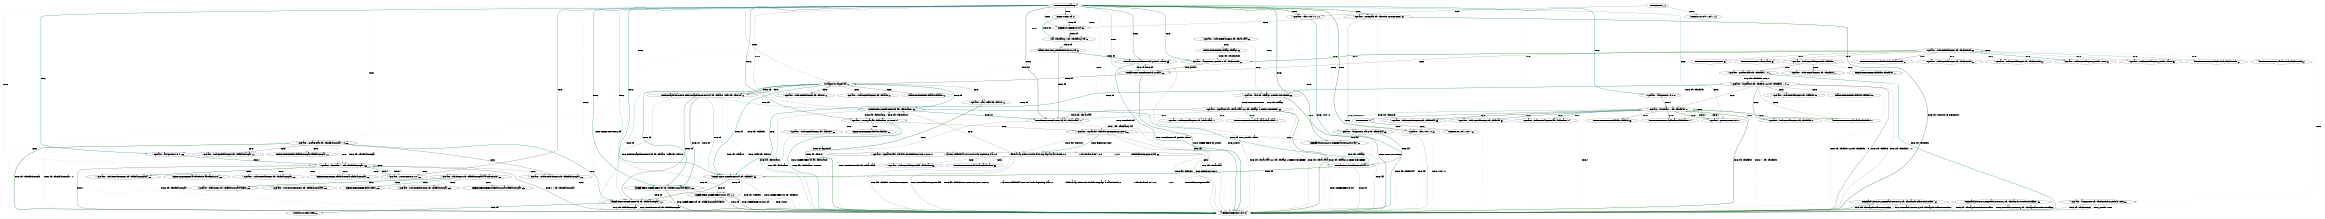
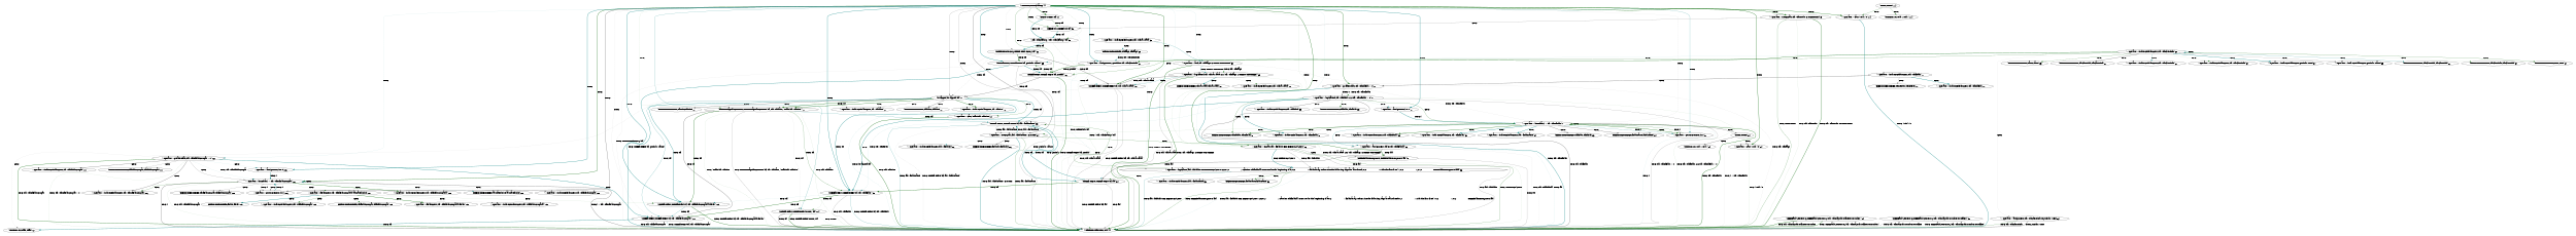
  digraph {
    edge [color=darkgreen style=bold]
    n1 [label=<(METHOD,TIFFCleanup)<SUB>44</SUB>>]
    n2 [label=<(PARAM,TIFF *tif)<SUB>44</SUB>>]
    n3 [label=<(*tif-&gt;tif_cleanup,(*tif-&gt;tif_cleanup)(tif))<SUB>51</SUB>>]
    n4 [label=<(TIFFFreeDirectory,TIFFFreeDirectory(tif))<SUB>52</SUB>>]
    n5 [label=<(_TIFFfreeExt,_TIFFfreeExt(NULL, tif))<SUB>114</SUB>>]
    n6 [label=<(&lt;operator&gt;.notEquals,tif-&gt;tif_mode != O_RDONLY)<SUB>49</SUB>>]
    n7 [label=<(isMapped,isMapped(tif))<SUB>71</SUB>>]
    n8 [label=<(&lt;operator&gt;.greaterThan,tif-&gt;tif_nfieldscompat &gt; 0)<SUB>102</SUB>>]
    n9 [label=<(TIFFFlush,TIFFFlush(tif))<SUB>50</SUB>>]
    n10 [label=<(&lt;operator&gt;.assignment,*psLink = tif-&gt;tif_clientinfo)<SUB>62</SUB>>]
    n11 [label=<(_TIFFfreeExt,_TIFFfreeExt(tif, psLink-&gt;name))<SUB>65</SUB>>]
    n12 [label=<(_TIFFfreeExt,_TIFFfreeExt(tif, psLink))<SUB>66</SUB>>]
    n13 [label=<(_TIFFfreeExt,_TIFFfreeExt(tif, tif-&gt;tif_rawdata))<SUB>70</SUB>>]
    n14 [label=<(TIFFUnmapFileContents,TIFFUnmapFileContents(tif, tif-&gt;tif_base, (toff_t)tif-&gt;tif_size))<SUB>72</SUB>>]
    n15 [label=<(_TIFFfreeExt,_TIFFfreeExt(tif, tif-&gt;tif_fields))<SUB>99</SUB>>]
    n16 [label=<(_TIFFfreeExt,_TIFFfreeExt(tif, tif-&gt;tif_fieldscompat))<SUB>111</SUB>>]
    n17 [label=<(&lt;operator&gt;.and,tif-&gt;tif_flags &amp; TIFF_MYBUFFER)<SUB>69</SUB>>]
    n18 [label=<(&lt;operator&gt;.greaterThan,tif-&gt;tif_nfields &gt; 0)<SUB>77</SUB>>]
    n19 [label=<(&lt;operator&gt;.lessThan,i &lt; tif-&gt;tif_nfields)<SUB>81</SUB>>]
    n20 [label=<(&lt;operator&gt;.postIncrement,i++)<SUB>81</SUB>>]
    n21 [label=<(&lt;operator&gt;.lessThan,i &lt; tif-&gt;tif_nfieldscompat)<SUB>106</SUB>>]
    n22 [label=<(&lt;operator&gt;.postIncrement,i++)<SUB>106</SUB>>]
    n23 [label=<(&lt;operator&gt;.cast,(void *)0)<SUB>114</SUB>>]
    n24 [label=<(&lt;operator&gt;.assignment,i = 0)<SUB>81</SUB>>]
    n25 [label=<(&lt;operator&gt;.assignment,*fld = tif-&gt;tif_fields[i])<SUB>83</SUB>>]
    n26 [label=<(&lt;operator&gt;.assignment,i = 0)<SUB>106</SUB>>]
    n27 [label=<(&lt;operator&gt;.notEquals,fld-&gt;field_name != NULL)<SUB>84</SUB>>]
    n28 [label=<(_TIFFfreeExt,_TIFFfreeExt(tif, tif-&gt;tif_fieldscompat[i].fields))<SUB>109</SUB>>]
    n29 [label=<(&lt;operator&gt;.cast,(void *)0)<SUB>84</SUB>>]
    n30 [label=<(_TIFFfreeExt,_TIFFfreeExt(tif, fld-&gt;field_name))<SUB>93</SUB>>]
    n31 [label=<(_TIFFfreeExt,_TIFFfreeExt(tif, fld))<SUB>94</SUB>>]
    n32 [label=<(&lt;operator&gt;.equals,fld-&gt;field_bit == FIELD_CUSTOM)<SUB>86</SUB>>]
    n33 [label=<(TIFFFieldIsAnonymous,TIFFFieldIsAnonymous(fld))<SUB>91</SUB>>]
    n34 [label=<(METHOD_RETURN,void)<SUB>44</SUB>>]
    n35 [label=<(&lt;operator&gt;.cast,(toff_t)tif-&gt;tif_size)<SUB>72</SUB>>]
    n36 [label=<(&lt;operator&gt;.indirectFieldAccess,tif-&gt;tif_base)<SUB>72</SUB>>]
    n37 [label=<(FIELD_IDENTIFIER,tif_base,tif_base)<SUB>72</SUB>>]
    n38 [label=<(UNKNOWN,toff_t,toff_t)<SUB>72</SUB>>]
    n39 [label=<(&lt;operator&gt;.indirectFieldAccess,tif-&gt;tif_size)<SUB>72</SUB>>]
+   n40 [label=<(FIELD_IDENTIFIER,tif_size,tif_size)<SUB>72</SUB>>]
    n41 [label=<(&lt;operator&gt;.indirectFieldAccess,tif-&gt;tif_fieldscompat)<SUB>111</SUB>>]
    n42 [label=<(&lt;operator&gt;.indirectFieldAccess,tif-&gt;tif_nfieldscompat)<SUB>106</SUB>>]
    n43 [label=<(FIELD_IDENTIFIER,tif_fieldscompat,tif_fieldscompat)<SUB>111</SUB>>]
    n44 [label=<(&lt;operator&gt;.logicalAnd,tif-&gt;tif_rawdata &amp;&amp; (tif-&gt;tif_flags &amp; TIFF_MYBUFFER))<SUB>69</SUB>>]
    n45 [label=<(&lt;operator&gt;.logicalAnd,tif-&gt;tif_fields &amp;&amp; tif-&gt;tif_nfields &gt; 0)<SUB>77</SUB>>]
    n46 [label=<(&lt;operator&gt;.indirectFieldAccess,tif-&gt;tif_nfields)<SUB>81</SUB>>]
    n47 [label=<(FIELD_IDENTIFIER,tif_nfields,tif_nfields)<SUB>81</SUB>>]
    n48 [label=<(&lt;operator&gt;.indirectIndexAccess,tif-&gt;tif_fields[i])<SUB>83</SUB>>]
    n49 [label=<(&lt;operator&gt;.indirectFieldAccess,tif-&gt;tif_fields)<SUB>83</SUB>>]
    n50 [label=<(&lt;operator&gt;.indirectFieldAccess,fld-&gt;field_name)<SUB>84</SUB>>]
    n51 [label=<(NULL,NULL)<SUB>84</SUB>>]
    n52 [label=<(FIELD_IDENTIFIER,tif_fields,tif_fields)<SUB>83</SUB>>]
    n53 [label=<(FIELD_IDENTIFIER,field_name,field_name)<SUB>84</SUB>>]
    n54 [label=<(&lt;operator&gt;.fieldAccess,tif-&gt;tif_fieldscompat[i].allocated_size)<SUB>108</SUB>>]
    n55 [label=<(&lt;operator&gt;.indirectIndexAccess,tif-&gt;tif_fieldscompat[i])<SUB>108</SUB>>]
    n56 [label=<(FIELD_IDENTIFIER,allocated_size,allocated_size)<SUB>108</SUB>>]
    n57 [label=<(&lt;operator&gt;.indirectFieldAccess,tif-&gt;tif_fieldscompat)<SUB>108</SUB>>]
    n58 [label=<(FIELD_IDENTIFIER,tif_fieldscompat,tif_fieldscompat)<SUB>108</SUB>>]
    n59 [label=<(&lt;operator&gt;.logicalAnd,fld-&gt;field_bit == FIELD_CUSTOM &amp;&amp;\012                    /* caution: tif_fields[i] must not be the beginning of a\012                     * fields-array. Otherwise the following tags are also freed\012                     * with the first free().\012                     */\012                    TIFFFieldIsAnonymous(fld))<SUB>86</SUB>>]
    n60 [label=<(&lt;operator&gt;.indirectFieldAccess,fld-&gt;field_bit)<SUB>86</SUB>>]
    n61 [label=<(FIELD_IDENTIFIER,field_bit,field_bit)<SUB>86</SUB>>]
    n62 [label=<(TIFFHashSetDestroy,TIFFHashSetDestroy(tif-&gt;tif_map_dir_offset_to_number))<SUB>54</SUB>>]
    n63 [label=<(TIFFHashSetDestroy,TIFFHashSetDestroy(tif-&gt;tif_map_dir_number_to_offset))<SUB>55</SUB>>]
    n64 [label=<(&lt;operator&gt;.indirectFieldAccess,tif-&gt;tif_rawdata)<SUB>70</SUB>>]
    n65 [label=<(FIELD_IDENTIFIER,tif_rawdata,tif_rawdata)<SUB>70</SUB>>]
    n66 [label=<(&lt;operator&gt;.indirectFieldAccess,tif-&gt;tif_fields)<SUB>99</SUB>>]
    n67 [label=<(FIELD_IDENTIFIER,tif_fields,tif_fields)<SUB>99</SUB>>]
    n68 [label=<(&lt;operator&gt;.assignment,tif-&gt;tif_clientinfo = psLink-&gt;next)<SUB>64</SUB>>]
    n69 [label=<(UNKNOWN,void *,void *)<SUB>84</SUB>>]
    n70 [label=<(&lt;operator&gt;.fieldAccess,tif-&gt;tif_fieldscompat[i].fields)<SUB>109</SUB>>]
    n71 [label=<(&lt;operator&gt;.indirectIndexAccess,tif-&gt;tif_fieldscompat[i])<SUB>109</SUB>>]
    n72 [label=<(FIELD_IDENTIFIER,fields,fields)<SUB>109</SUB>>]
    n73 [label=<(&lt;operator&gt;.indirectFieldAccess,tif-&gt;tif_fieldscompat)<SUB>109</SUB>>]
    n74 [label=<(FIELD_IDENTIFIER,tif_fieldscompat,tif_fieldscompat)<SUB>109</SUB>>]
    n75 [label=<(&lt;operator&gt;.indirectFieldAccess,fld-&gt;field_name)<SUB>93</SUB>>]
    n76 [label=<(FIELD_IDENTIFIER,field_name,field_name)<SUB>93</SUB>>]
    n77 [label=<(&lt;operator&gt;.indirectFieldAccess,tif-&gt;tif_clientinfo)<SUB>60</SUB>>]
    n78 [label=<(FIELD_IDENTIFIER,tif_clientinfo,tif_clientinfo)<SUB>60</SUB>>]
    n79 [label=<(&lt;operator&gt;.indirectFieldAccess,tif-&gt;tif_clientinfo)<SUB>62</SUB>>]
    n80 [label=<(&lt;operator&gt;.indirectFieldAccess,tif-&gt;tif_clientinfo)<SUB>64</SUB>>]
    n81 [label=<(&lt;operator&gt;.indirectFieldAccess,psLink-&gt;next)<SUB>64</SUB>>]
    n82 [label=<(&lt;operator&gt;.indirectFieldAccess,psLink-&gt;name)<SUB>65</SUB>>]
    n83 [label=<(FIELD_IDENTIFIER,tif_clientinfo,tif_clientinfo)<SUB>62</SUB>>]
    n84 [label=<(FIELD_IDENTIFIER,tif_clientinfo,tif_clientinfo)<SUB>64</SUB>>]
    n85 [label=<(FIELD_IDENTIFIER,next,next)<SUB>64</SUB>>]
    n86 [label=<(FIELD_IDENTIFIER,name,name)<SUB>65</SUB>>]
    n87 [label=<(NULL,NULL)<SUB>114</SUB>>]
    n88 [label=<(UNKNOWN,void *,void *)<SUB>114</SUB>>]
    n89 [label=<(&lt;operator&gt;.indirectFieldAccess,tif-&gt;tif_rawdata)<SUB>69</SUB>>]
    n90 [label=<(FIELD_IDENTIFIER,tif_flags,tif_flags)<SUB>69</SUB>>]
    n91 [label=<(&lt;operator&gt;.indirectFieldAccess,tif-&gt;tif_fields)<SUB>77</SUB>>]
    n92 [label=<(&lt;operator&gt;.indirectFieldAccess,tif-&gt;tif_nfields)<SUB>77</SUB>>]
    n93 [label=<(FIELD_IDENTIFIER,tif_nfields,tif_nfields)<SUB>77</SUB>>]
    n1 -> n2 [label="DDG: "]
    n1 -> n3 [label="DDG: " style=dotted]
    n1 -> n4 [color=gray40 label="DDG: " style=dotted]
    n1 -> n5 [color=teal label="DDG: " style=solid]
    n1 -> n6 [label="DDG: "]
    n1 -> n7 [color=gray40 label="DDG: " style=solid]
    n1 -> n8 [color=teal label="DDG: " style=dotted]
    n1 -> n9 [label="DDG: " style=solid]
    n1 -> n10 [color=teal label="DDG: "]
    n1 -> n11 [color=teal label="DDG: "]
    n1 -> n12 [label="DDG: " style=solid]
    n1 -> n13 [label="DDG: "]
    n1 -> n14 [label="DDG: " style=dotted]
    n1 -> n15 [color=teal label="DDG: "]
    n1 -> n16 [color=gray40 label="DDG: " style=dotted]
    n1 -> n17 [color=teal label="DDG: " style=dotted]
+   n1 -> n18 [label="DDG: "]
    n1 -> n19 [color=gray40 label="DDG: " style=dotted]
    n1 -> n20 [color=teal label="DDG: " style=solid]
-   n1 -> n21 [label="DDG: " style=dotted]
+   n1 -> n21 [label="DDG: "]
    n1 -> n22 [color=gray40 label="DDG: "]
    n1 -> n23 [label="DDG: "]
    n1 -> n24 [color=teal label="DDG: "]
    n1 -> n25 [color=teal label="DDG: " style=dotted]
    n1 -> n26 [color=teal label="DDG: "]
    n1 -> n27 [color=gray40 label="DDG: "]
    n1 -> n28 [color=teal label="DDG: "]
    n1 -> n29 [label="DDG: "]
    n1 -> n30 [color=gray40 label="DDG: " style=solid]
    n1 -> n31 [color=teal label="DDG: " style=dotted]
    n1 -> n32 [label="DDG: " style=dotted]
    n1 -> n33 [label="DDG: "]
    n2 -> n3 [color=teal label="DDG: tif"]
    n2 -> n9 [label="DDG: tif" style=solid]
    n3 -> n4 [color=teal label="DDG: tif"]
    n3 -> n34 [label="DDG: (*tif-&gt;tif_cleanup)(tif)" style=dotted]
    n4 -> n7 [color=gray40 label="DDG: tif" style=dotted]
    n4 -> n11 [label="DDG: tif"]
    n4 -> n13 [color=gray40 label="DDG: tif"]
    n4 -> n34 [color=gray40 label="DDG: TIFFFreeDirectory(tif)" style=dotted]
    n5 -> n34 [color=teal label="DDG: NULL" style=dotted]
    n5 -> n34 [color=gray40 label="DDG: tif"]
    n5 -> n34 [label="DDG: _TIFFfreeExt(NULL, tif)"]
    n6 -> n9 [color=gray40 label="CDG: " style=solid]
    n6 -> n34 [label="DDG: tif-&gt;tif_mode" style=dotted]
    n6 -> n34 [label="DDG: tif-&gt;tif_mode != O_RDONLY"]
    n6 -> n34 [label="DDG: O_RDONLY" style=solid]
    n7 -> n14 [label="DDG: tif"]
    n7 -> n14 [label="CDG: "]
    n7 -> n15 [color=teal label="DDG: tif"]
    n7 -> n16 [color=teal label="DDG: tif" style=solid]
    n7 -> n28 [color=teal label="DDG: tif"]
    n7 -> n30 [color=teal label="DDG: tif"]
    n7 -> n34 [color=teal label="DDG: isMapped(tif)" style=dotted]
    n7 -> n35 [label="CDG: " style=solid]
    n7 -> n36 [color=gray40 label="CDG: " style=solid]
    n7 -> n37 [color=gray40 label="CDG: "]
    n7 -> n38 [color=gray40 label="CDG: " style=dotted]
    n7 -> n39 [label="CDG: "]
+   n7 -> n40 [color=gray40 label="CDG: "]
    n8 -> n16 [color=teal label="CDG: "]
    n8 -> n21 [color=teal label="DDG: tif-&gt;tif_nfieldscompat" style=dotted]
    n8 -> n21 [color=gray40 label="CDG: " style=solid]
    n8 -> n26 [color=teal label="CDG: " style=dotted]
    n8 -> n34 [label="DDG: tif-&gt;tif_nfieldscompat"]
    n8 -> n34 [label="DDG: tif-&gt;tif_nfieldscompat &gt; 0" style=dotted]
    n8 -> n41 [color=gray40 label="CDG: "]
    n8 -> n42 [color=gray40 label="CDG: "]
    n8 -> n43 [color=gray40 label="CDG: " style=solid]
    n9 -> n3 [color=teal label="DDG: tif"]
    n9 -> n34 [color=teal label="DDG: TIFFFlush(tif)" style=dotted]
    n10 -> n12 [label="DDG: psLink"]
    n11 -> n12 [color=teal label="DDG: tif"]
    n11 -> n34 [color=gray40 label="DDG: psLink-&gt;name" style=solid]
    n11 -> n34 [color=teal label="DDG: _TIFFfreeExt(tif, psLink-&gt;name)"]
    n12 -> n7 [color=gray40 label="DDG: tif"]
    n12 -> n11 [label="DDG: tif" style=solid]
    n12 -> n13 [color=teal label="DDG: tif" style=dotted]
    n12 -> n34 [color=teal label="DDG: psLink" style=dotted]
    n12 -> n34 [label="DDG: _TIFFfreeExt(tif, psLink)"]
    n13 -> n7 [color=gray40 label="DDG: tif" style=dotted]
    n13 -> n34 [color=gray40 label="DDG: tif-&gt;tif_rawdata" style=solid]
    n13 -> n34 [color=gray40 label="DDG: _TIFFfreeExt(tif, tif-&gt;tif_rawdata)" style=solid]
    n14 -> n5 [color=gray40 label="DDG: tif" style=dotted]
    n14 -> n15 [label="DDG: tif" style=solid]
    n14 -> n16 [color=gray40 label="DDG: tif"]
    n14 -> n28 [label="DDG: tif"]
    n14 -> n30 [color=teal label="DDG: tif" style=solid]
    n14 -> n34 [label="DDG: tif-&gt;tif_base" style=dotted]
    n14 -> n34 [label="DDG: (toff_t)tif-&gt;tif_size" style=dotted]
    n14 -> n34 [color=gray40 label="DDG: TIFFUnmapFileContents(tif, tif-&gt;tif_base, (toff_t)tif-&gt;tif_size)" style=solid]
    n15 -> n5 [label="DDG: tif" style=dotted]
    n15 -> n16 [label="DDG: tif"]
    n15 -> n28 [color=teal label="DDG: tif" style=dotted]
    n15 -> n34 [color=gray40 label="DDG: tif-&gt;tif_fields" style=solid]
    n15 -> n34 [color=teal label="DDG: _TIFFfreeExt(tif, tif-&gt;tif_fields)" style=solid]
    n16 -> n34 [color=gray40 label="DDG: tif-&gt;tif_fieldscompat" style=dotted]
    n16 -> n34 [color=teal label="DDG: _TIFFfreeExt(tif, tif-&gt;tif_fieldscompat)" style=solid]
    n16 -> n38 [color=teal label="DDG: tif"]
    n17 -> n34 [color=gray40 label="DDG: tif-&gt;tif_flags" style=dotted]
    n17 -> n34 [label="DDG: TIFF_MYBUFFER"]
    n17 -> n44 [label="DDG: tif-&gt;tif_flags" style=dotted]
    n17 -> n44 [color=teal label="DDG: TIFF_MYBUFFER" style=solid]
    n18 -> n19 [color=gray40 label="DDG: tif-&gt;tif_nfields" style=dotted]
    n18 -> n34 [color=teal label="DDG: tif-&gt;tif_nfields"]
    n18 -> n45 [label="DDG: tif-&gt;tif_nfields" style=dotted]
    n18 -> n45 [color=gray40 label="DDG: 0" style=solid]
    n19 -> n19 [label="CDG: " style=solid]
    n19 -> n20 [color=teal label="DDG: i" style=solid]
    n19 -> n20 [label="CDG: "]
    n19 -> n25 [color=teal label="CDG: " style=solid]
    n19 -> n27 [label="CDG: " style=dotted]
    n19 -> n34 [color=teal label="DDG: i" style=dotted]
    n19 -> n34 [label="DDG: tif-&gt;tif_nfields"]
    n19 -> n34 [color=gray40 label="DDG: i &lt; tif-&gt;tif_nfields" style=dotted]
    n19 -> n46 [color=gray40 label="CDG: " style=solid]
    n19 -> n47 [label="CDG: "]
    n19 -> n48 [label="CDG: "]
    n19 -> n49 [color=teal label="CDG: "]
    n19 -> n50 [color=teal label="CDG: "]
    n19 -> n51 [color=gray40 label="CDG: "]
    n19 -> n52 [color=gray40 label="CDG: "]
    n19 -> n53 [color=gray40 label="CDG: "]
    n20 -> n19 [label="DDG: i" style=solid]
    n21 -> n21 [color=teal label="CDG: "]
    n21 -> n22 [color=gray40 label="DDG: i" style=solid]
    n21 -> n22 [color=gray40 label="CDG: " style=dotted]
    n21 -> n34 [color=gray40 label="DDG: i"]
    n21 -> n34 [label="DDG: tif-&gt;tif_nfieldscompat" style=dotted]
    n21 -> n34 [color=gray40 label="DDG: i &lt; tif-&gt;tif_nfieldscompat"]
    n21 -> n42 [label="CDG: " style=solid]
    n21 -> n54 [label="CDG: " style=dotted]
    n21 -> n55 [label="CDG: "]
    n21 -> n56 [color=teal label="CDG: " style=dotted]
    n21 -> n57 [color=gray40 label="CDG: " style=dotted]
    n21 -> n58 [color=gray40 label="CDG: " style=solid]
    n22 -> n21 [color=teal label="DDG: i"]
    n23 -> n34 [color=teal label="DDG: (void *)0"]
    n24 -> n19 [color=teal label="DDG: i"]
    n25 -> n31 [color=gray40 label="DDG: fld"]
    n25 -> n33 [color=gray40 label="DDG: fld" style=dotted]
    n25 -> n34 [color=teal label="DDG: fld" style=dotted]
    n25 -> n34 [color=gray40 label="DDG: tif-&gt;tif_fields[i]" style=dotted]
    n26 -> n21 [color=teal label="DDG: i"]
    n27 -> n30 [color=teal label="DDG: fld-&gt;field_name"]
    n27 -> n32 [label="CDG: " style=solid]
    n27 -> n34 [label="DDG: fld-&gt;field_name" style=solid]
    n27 -> n34 [color=teal label="DDG: fld-&gt;field_name != NULL"]
    n27 -> n59 [color=gray40 label="CDG: " style=dotted]
    n27 -> n60 [color=teal label="CDG: " style=dotted]
    n27 -> n61 [color=gray40 label="CDG: "]
    n28 -> n16 [color=teal label="DDG: tif" style=solid]
    n28 -> n34 [label="DDG: _TIFFfreeExt(tif, tif-&gt;tif_fieldscompat[i].fields)"]
    n29 -> n34 [label="DDG: (void *)0" style=dotted]
    n30 -> n27 [color=gray40 label="DDG: fld-&gt;field_name" style=solid]
-   n30 -> n13 [color=teal label="DDG: tif"]
+   n30 -> n31 [color=teal label="DDG: tif"]
    n30 -> n34 [color=teal label="DDG: fld-&gt;field_name" style=solid]
    n30 -> n34 [color=gray40 label="DDG: _TIFFfreeExt(tif, fld-&gt;field_name)" style=dotted]
    n31 -> n15 [label="DDG: tif"]
    n31 -> n30 [color=teal label="DDG: tif"]
    n31 -> n34 [color=gray40 label="DDG: fld" style=solid]
    n31 -> n34 [label="DDG: _TIFFfreeExt(tif, fld)" style=dotted]
    n32 -> n33 [color=gray40 label="CDG: " style=solid]
    n32 -> n34 [color=gray40 label="DDG: fld-&gt;field_bit" style=solid]
    n32 -> n34 [label="DDG: FIELD_CUSTOM" style=solid]
    n32 -> n59 [color=gray40 label="DDG: fld-&gt;field_bit" style=solid]
    n32 -> n59 [color=teal label="DDG: FIELD_CUSTOM"]
    n33 -> n34 [color=gray40 label="DDG: fld" style=solid]
    n33 -> n59 [color=gray40 label="DDG: fld" style=dotted]
    n35 -> n34 [label="DDG: tif-&gt;tif_size"]
    n44 -> n13 [color=gray40 label="DDG: tif-&gt;tif_rawdata"]
    n44 -> n13 [color=teal label="CDG: " style=solid]
    n44 -> n34 [color=gray40 label="DDG: tif-&gt;tif_rawdata" style=solid]
    n44 -> n34 [label="DDG: tif-&gt;tif_flags &amp; TIFF_MYBUFFER"]
    n44 -> n34 [label="DDG: tif-&gt;tif_rawdata &amp;&amp; (tif-&gt;tif_flags &amp; TIFF_MYBUFFER)" style=dotted]
    n44 -> n64 [label="CDG: " style=dotted]
    n44 -> n65 [color=teal label="CDG: "]
    n45 -> n15 [color=teal label="DDG: tif-&gt;tif_fields" style=dotted]
    n45 -> n15 [color=teal label="CDG: "]
    n45 -> n19 [label="CDG: " style=solid]
    n45 -> n24 [color=teal label="CDG: " style=dotted]
    n45 -> n34 [color=gray40 label="DDG: tif-&gt;tif_fields"]
    n45 -> n34 [color=gray40 label="DDG: tif-&gt;tif_nfields &gt; 0" style=solid]
    n45 -> n34 [label="DDG: tif-&gt;tif_fields &amp;&amp; tif-&gt;tif_nfields &gt; 0" style=dotted]
    n45 -> n46 [color=teal label="CDG: "]
    n45 -> n47 [label="CDG: " style=solid]
    n45 -> n66 [color=gray40 label="CDG: "]
    n45 -> n67 [label="CDG: " style=solid]
    n51 -> n29 [color=gray40 label="CDG: " style=dotted]
    n51 -> n69 [color=gray40 label="CDG: "]
    n54 -> n28 [label="CDG: " style=dotted]
    n54 -> n70 [label="CDG: "]
    n54 -> n71 [color=gray40 label="CDG: " style=dotted]
    n54 -> n72 [color=teal label="CDG: "]
    n54 -> n73 [label="CDG: " style=solid]
    n54 -> n74 [label="CDG: " style=dotted]
    n59 -> n30 [label="CDG: " style=solid]
    n59 -> n31 [label="CDG: " style=dotted]
    n59 -> n34 [color=teal label="DDG: fld-&gt;field_bit == FIELD_CUSTOM" style=solid]
    n59 -> n34 [label="DDG: TIFFFieldIsAnonymous(fld)" style=solid]
    n59 -> n34 [color=teal label="DDG: fld-&gt;field_bit == FIELD_CUSTOM &amp;&amp;\012                    /* caution: tif_fields[i] must not be the beginning of a\012                     * fields-array. Otherwise the following tags are also freed\012                     * with the first free().\012                     */\012                    TIFFFieldIsAnonymous(fld)" style=dotted]
    n59 -> n75 [color=gray40 label="CDG: " style=solid]
    n59 -> n76 [label="CDG: " style=solid]
    n62 -> n34 [label="DDG: tif-&gt;tif_map_dir_offset_to_number"]
    n62 -> n34 [label="DDG: TIFFHashSetDestroy(tif-&gt;tif_map_dir_offset_to_number)"]
    n63 -> n34 [color=gray40 label="DDG: tif-&gt;tif_map_dir_number_to_offset" style=solid]
    n63 -> n34 [label="DDG: TIFFHashSetDestroy(tif-&gt;tif_map_dir_number_to_offset)" style=dotted]
    n68 -> n34 [label="DDG: tif-&gt;tif_clientinfo" style=solid]
    n68 -> n34 [color=gray40 label="DDG: psLink-&gt;next"]
    n77 -> n10 [label="CDG: "]
    n77 -> n11 [color=teal label="CDG: " style=dotted]
    n77 -> n12 [label="CDG: " style=solid]
    n77 -> n68 [color=gray40 label="CDG: " style=dotted]
    n77 -> n77 [color=teal label="CDG: " style=solid]
    n77 -> n78 [color=gray40 label="CDG: "]
    n77 -> n79 [color=teal label="CDG: " style=solid]
    n77 -> n80 [label="CDG: " style=dotted]
    n77 -> n81 [color=teal label="CDG: "]
    n77 -> n82 [color=gray40 label="CDG: " style=solid]
    n77 -> n83 [color=teal label="CDG: " style=solid]
    n77 -> n84 [label="CDG: " style=dotted]
    n77 -> n85 [label="CDG: " style=solid]
    n77 -> n86 [label="CDG: " style=solid]
    n87 -> n23 [label="CDG: " style=solid]
    n87 -> n88 [label="CDG: " style=solid]
    n89 -> n17 [color=teal label="CDG: " style=solid]
    n89 -> n90 [color=teal label="CDG: " style=dotted]
    n90 -> n10 [color=teal label="DDG: tif-&gt;tif_clientinfo" style=solid]
    n91 -> n18 [color=gray40 label="CDG: "]
    n91 -> n92 [color=teal label="CDG: "]
    n91 -> n93 [color=gray40 label="CDG: " style=solid]
  }
